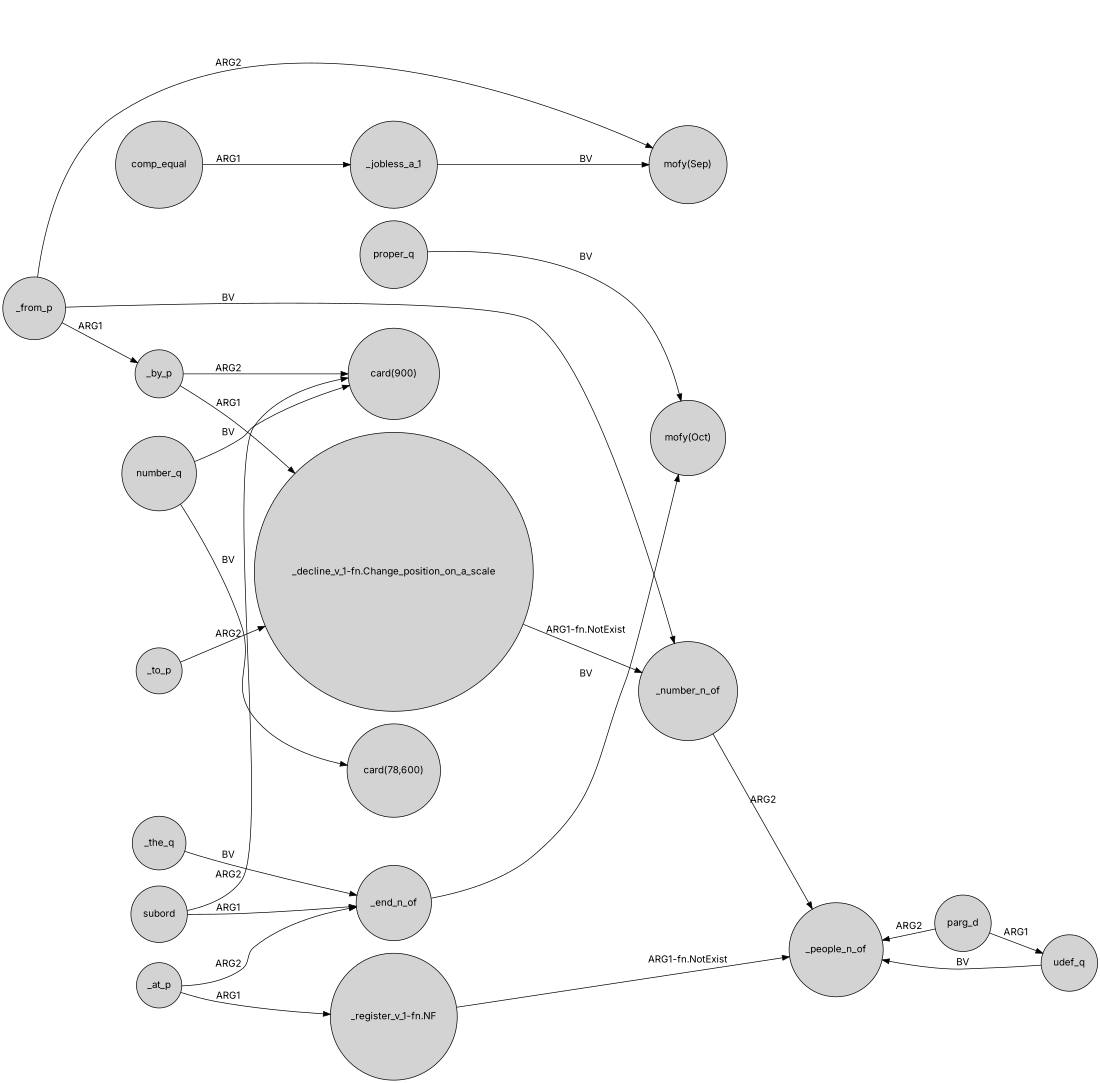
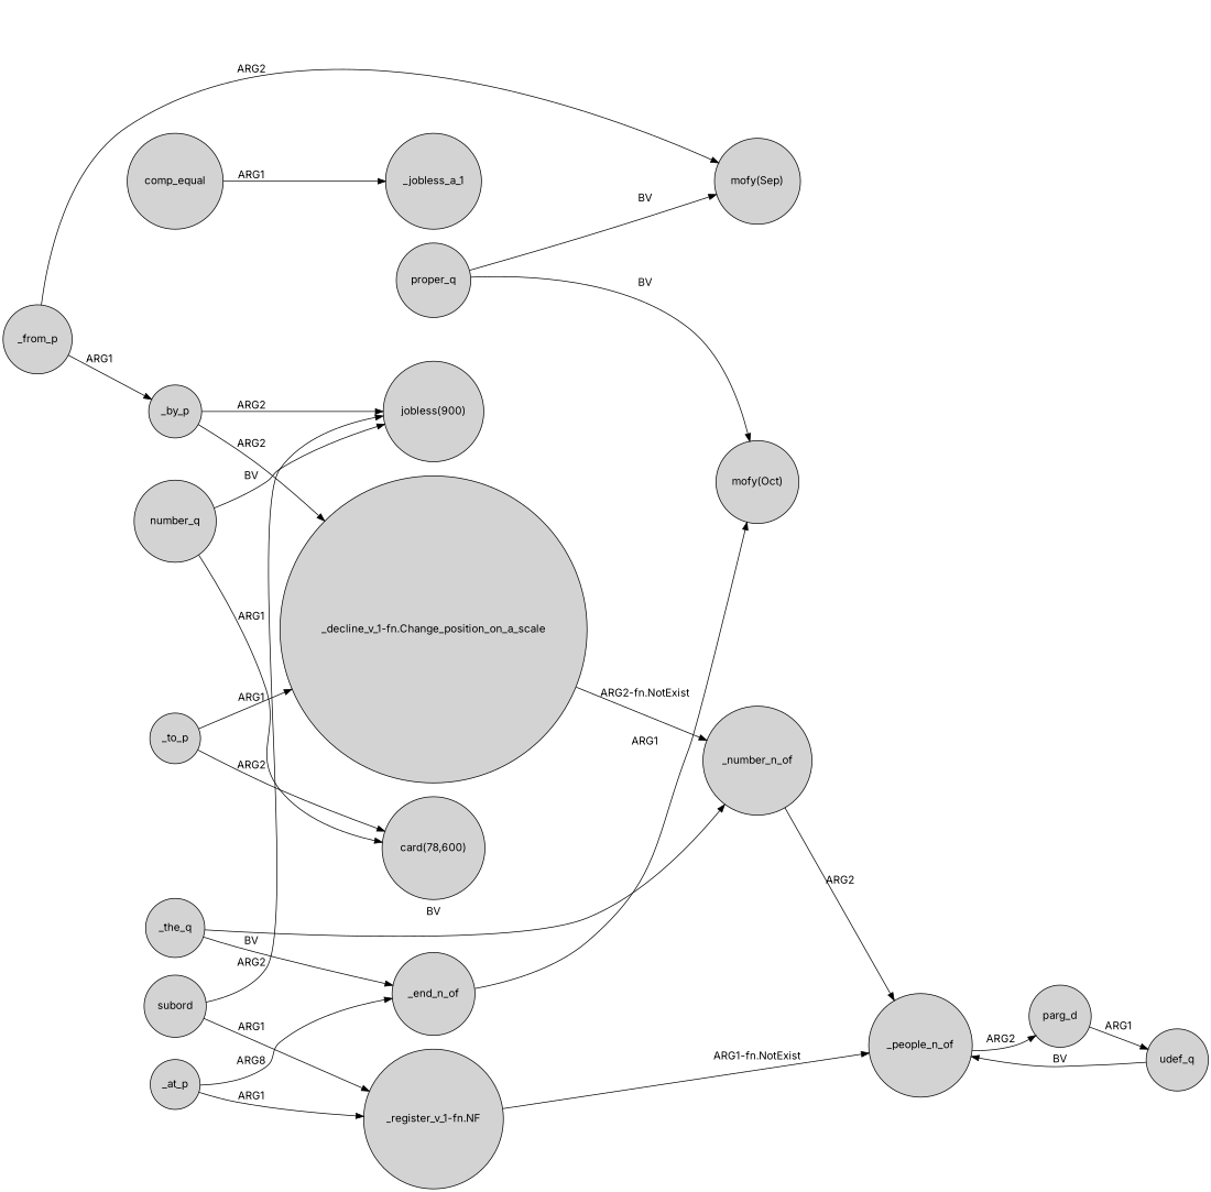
  digraph {
    fontname=Inter
    rankdir=LR
    node [fontname=Inter shape=circle style=filled]
    edge [fontname=Inter]
    "_decline_v_1-fn.Change_position_on_a_scale"
    _number_n_of
    _people_n_of
    _from_p
    "mofy(Sep)"
    _by_p
    _to_p
    "card(78,600)"
    _the_q
    _end_n_of
    "mofy(Oct)"
    number_q
-   "card(900)"
+   "card(900)" [label="jobless(900)"]
    _at_p
    "_register_v_1-fn.NF"
    parg_d
    udef_q
    proper_q
    subord
    comp_equal
    _jobless_a_1
-   "_decline_v_1-fn.Change_position_on_a_scale" -> _number_n_of [label="ARG1-fn.NotExist"]
+   "_decline_v_1-fn.Change_position_on_a_scale" -> _number_n_of [label="ARG2-fn.NotExist"]
    _number_n_of -> _people_n_of [label=ARG2]
    _from_p -> "mofy(Sep)" [label=ARG2]
    _from_p -> _by_p [label=ARG1]
-   _by_p -> "_decline_v_1-fn.Change_position_on_a_scale" [label=ARG1]
+   _by_p -> "_decline_v_1-fn.Change_position_on_a_scale" [label=ARG2]
    _by_p -> "card(900)" [label=ARG2]
-   _to_p -> "_decline_v_1-fn.Change_position_on_a_scale" [label=ARG2]
-   _from_p -> _number_n_of [label=BV]
+   _to_p -> "_decline_v_1-fn.Change_position_on_a_scale" [label=ARG1]
+   _to_p -> "card(78,600)" [label=ARG2]
+   _the_q -> _number_n_of [label=BV]
    _the_q -> _end_n_of [label=BV]
-   _end_n_of -> "mofy(Oct)" [label=BV]
-   number_q -> "card(78,600)" [label=BV]
+   _end_n_of -> "mofy(Oct)" [label=ARG1]
+   number_q -> "card(78,600)" [label=ARG1]
    number_q -> "card(900)" [label=BV]
-   _at_p -> _end_n_of [label=ARG2]
+   _at_p -> _end_n_of [label=ARG8]
    _at_p -> "_register_v_1-fn.NF" [label=ARG1]
    "_register_v_1-fn.NF" -> _people_n_of [label="ARG1-fn.NotExist"]
-   parg_d -> _people_n_of [label=ARG2]
+   _people_n_of -> parg_d [label=ARG2]
    parg_d -> udef_q [label=ARG1]
    udef_q -> _people_n_of [label=BV]
-   _jobless_a_1 -> "mofy(Sep)" [label=BV]
+   proper_q -> "mofy(Sep)" [label=BV]
    proper_q -> "mofy(Oct)" [label=BV]
    subord -> "card(900)" [label=ARG2]
-   subord -> _end_n_of [label=ARG1]
+   subord -> "_register_v_1-fn.NF" [label=ARG1]
    comp_equal -> _jobless_a_1 [label=ARG1]
  }
